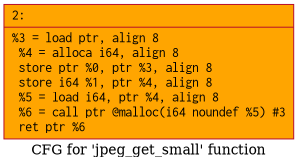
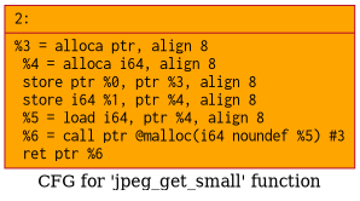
  digraph {
    label="CFG for 'jpeg_get_small' function"
-   n1 [color="#b70d28ff" fillcolor=orange fontname=Courier label="{2:\l|  %3 = load ptr, align 8\l  %4 = alloca i64, align 8\l  store ptr %0, ptr %3, align 8\l  store i64 %1, ptr %4, align 8\l  %5 = load i64, ptr %4, align 8\l  %6 = call ptr @malloc(i64 noundef %5) #3\l  ret ptr %6\l}" shape=record style=filled]
+   n1 [color="#b70d28ff" fillcolor=orange fontname=Courier label="{2:\l|  %3 = alloca ptr, align 8\l  %4 = alloca i64, align 8\l  store ptr %0, ptr %3, align 8\l  store i64 %1, ptr %4, align 8\l  %5 = load i64, ptr %4, align 8\l  %6 = call ptr @malloc(i64 noundef %5) #3\l  ret ptr %6\l}" shape=record style=filled]
  }
